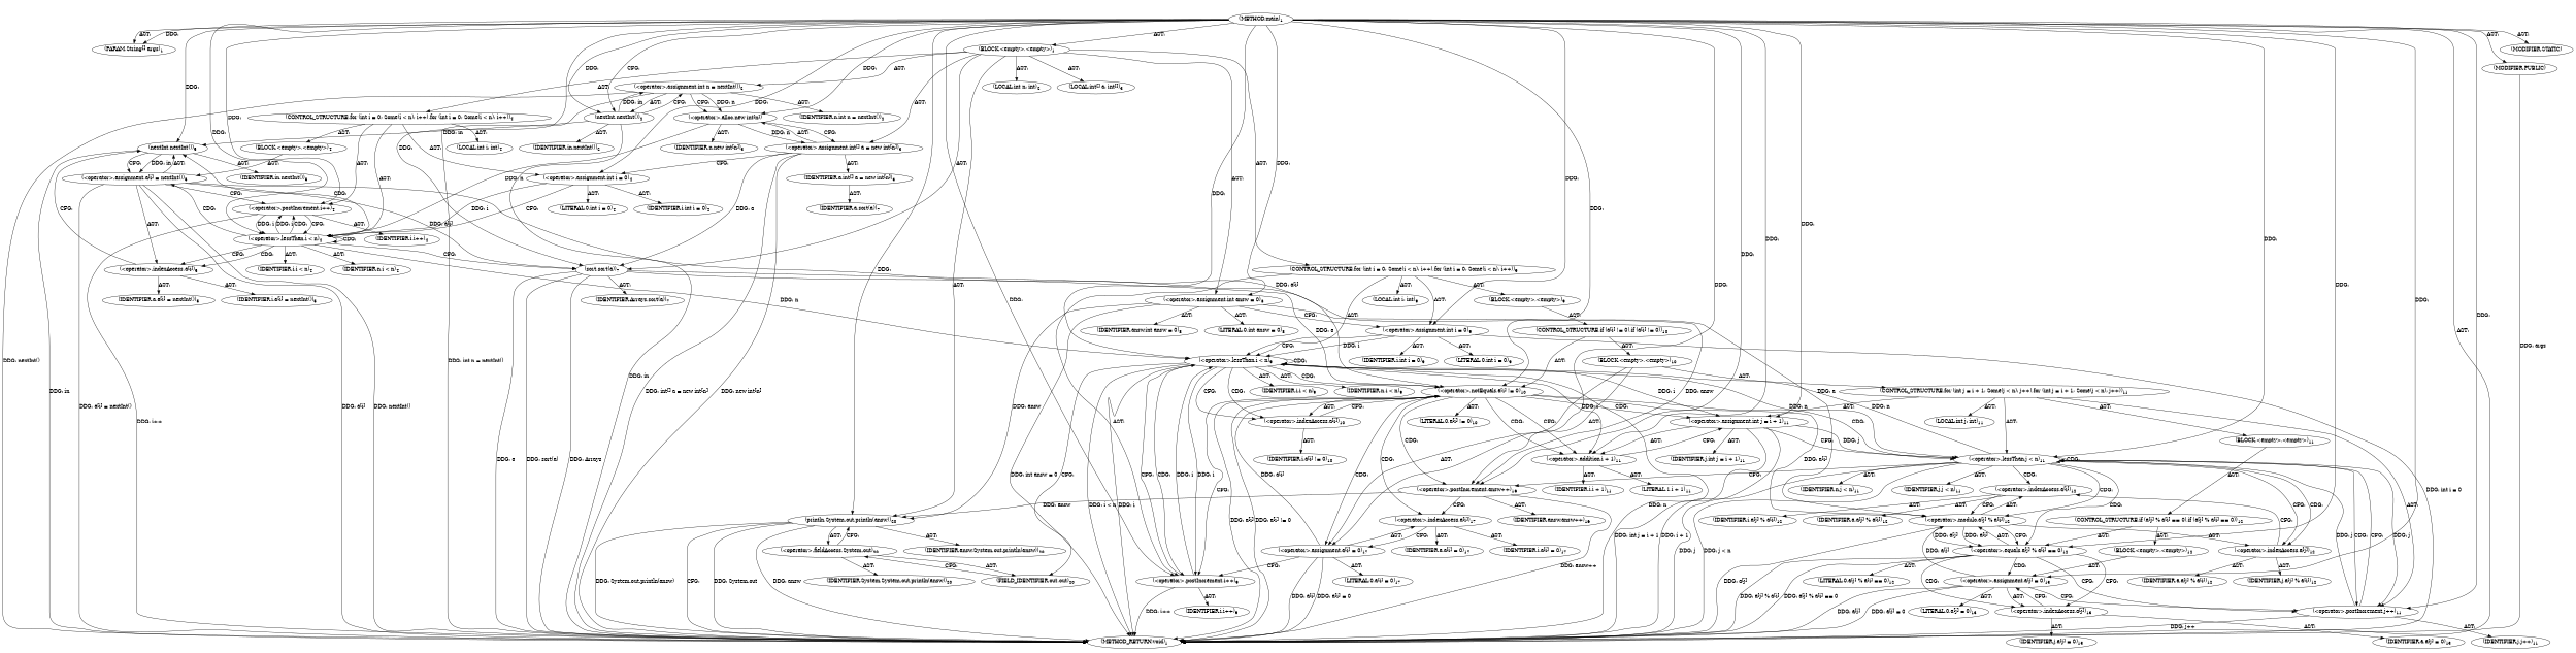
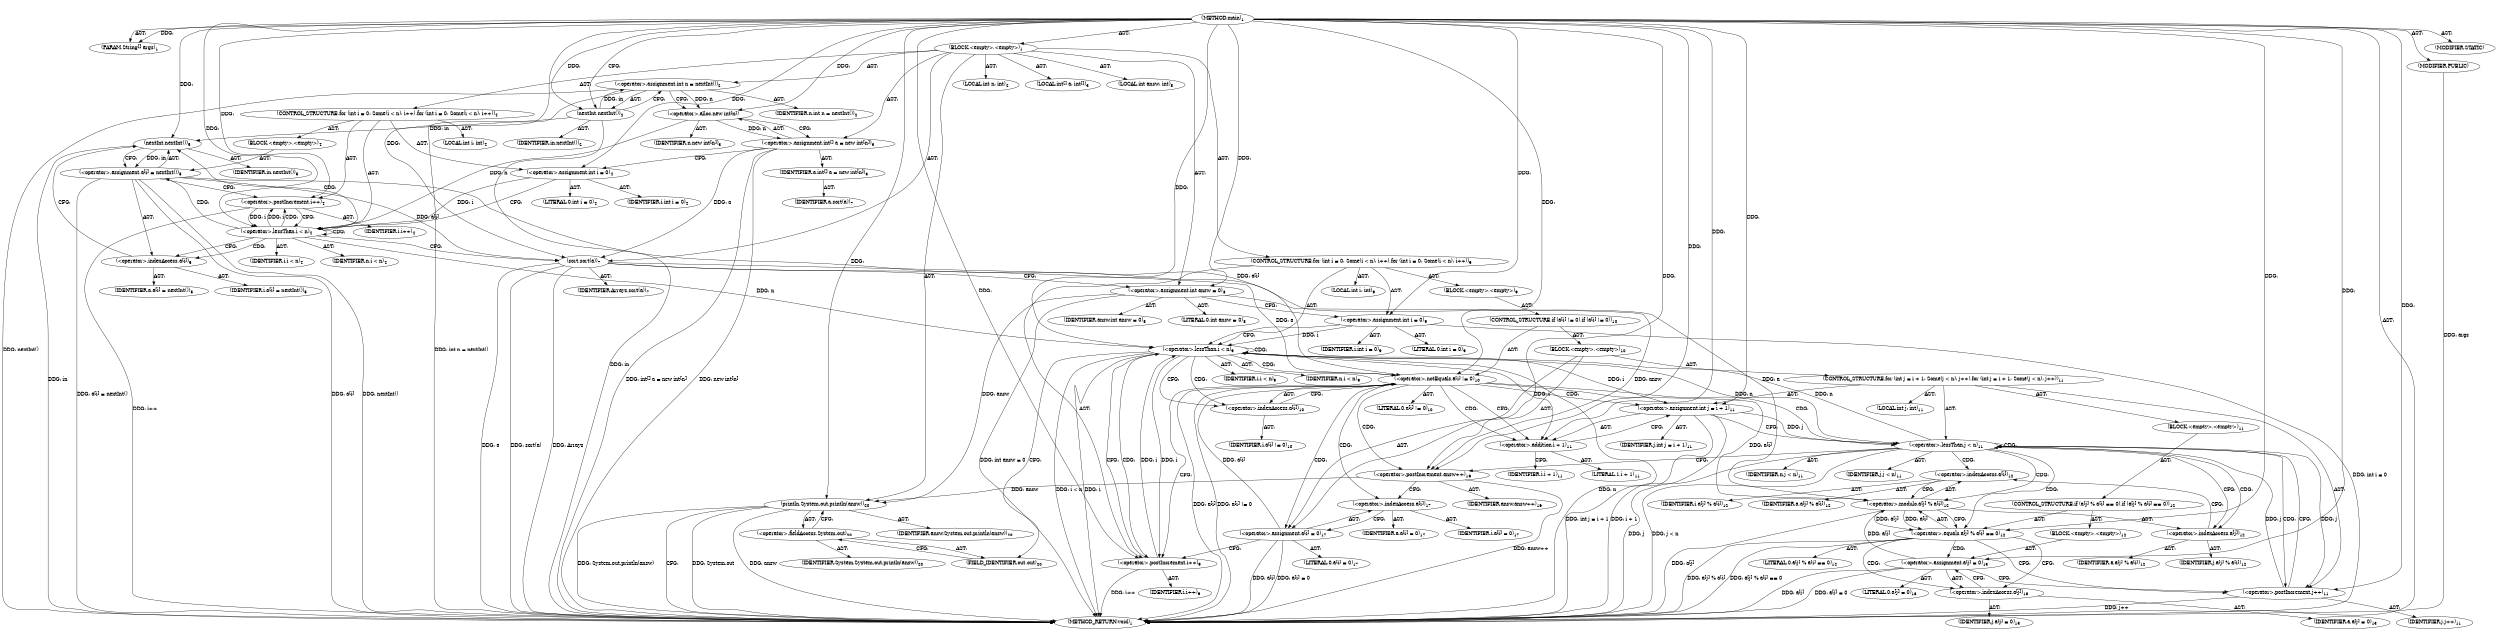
  digraph {
    n1 [label=<(METHOD,main)<SUB>1</SUB>>]
    n2 [label=<(PARAM,String[] args)<SUB>1</SUB>>]
    n3 [label=<(BLOCK,&lt;empty&gt;,&lt;empty&gt;)<SUB>1</SUB>>]
    n4 [label=<(nextInt,nextInt())<SUB>2</SUB>>]
    n5 [label=<(&lt;operator&gt;.alloc,new int[n])>]
    n6 [label=<(&lt;operator&gt;.assignment,int i = 0)<SUB>4</SUB>>]
    n7 [label=<(&lt;operator&gt;.lessThan,i &lt; n)<SUB>4</SUB>>]
    n8 [label=<(&lt;operator&gt;.postIncrement,i++)<SUB>4</SUB>>]
    n9 [label=<(nextInt,nextInt())<SUB>5</SUB>>]
    n10 [label=<(sort,sort(a))<SUB>7</SUB>>]
    n11 [label=<(&lt;operator&gt;.assignment,int answ = 0)<SUB>8</SUB>>]
    n12 [label=<(&lt;operator&gt;.assignment,int i = 0)<SUB>9</SUB>>]
    n13 [label=<(&lt;operator&gt;.lessThan,i &lt; n)<SUB>9</SUB>>]
    n14 [label=<(&lt;operator&gt;.postIncrement,i++)<SUB>9</SUB>>]
    n15 [label=<(&lt;operator&gt;.notEquals,a[i] != 0)<SUB>10</SUB>>]
    n16 [label=<(&lt;operator&gt;.assignment,int j = i + 1)<SUB>11</SUB>>]
    n17 [label=<(&lt;operator&gt;.addition,i + 1)<SUB>11</SUB>>]
    n18 [label=<(&lt;operator&gt;.lessThan,j &lt; n)<SUB>11</SUB>>]
    n19 [label=<(&lt;operator&gt;.postIncrement,j++)<SUB>11</SUB>>]
    n20 [label=<(&lt;operator&gt;.equals,a[j] % a[i] == 0)<SUB>12</SUB>>]
    n21 [label=<(&lt;operator&gt;.assignment,a[j] = 0)<SUB>13</SUB>>]
    n22 [label=<(&lt;operator&gt;.postIncrement,answ++)<SUB>16</SUB>>]
    n23 [label=<(&lt;operator&gt;.assignment,a[i] = 0)<SUB>17</SUB>>]
    n24 [label=<(println,System.out.println(answ))<SUB>20</SUB>>]
    n25 [label=<(MODIFIER,PUBLIC)>]
    n26 [label=<(MODIFIER,STATIC)>]
    n27 [label=<(METHOD_RETURN,void)<SUB>1</SUB>>]
    n28 [label=<(LOCAL,int n: int)<SUB>2</SUB>>]
    n29 [label=<(&lt;operator&gt;.assignment,int n = nextInt())<SUB>2</SUB>>]
    n30 [label=<(LOCAL,int[] a: int[])<SUB>3</SUB>>]
    n31 [label=<(&lt;operator&gt;.assignment,int[] a = new int[n])<SUB>3</SUB>>]
    n32 [label=<(CONTROL_STRUCTURE,for (int i = 0; Some(i &lt; n); i++),for (int i = 0; Some(i &lt; n); i++))<SUB>4</SUB>>]
+   n33 [label=<(LOCAL,int answ: int)<SUB>8</SUB>>]
    n34 [label=<(CONTROL_STRUCTURE,for (int i = 0; Some(i &lt; n); i++),for (int i = 0; Some(i &lt; n); i++))<SUB>9</SUB>>]
    n35 [label=<(IDENTIFIER,in,nextInt())<SUB>2</SUB>>]
    n36 [label=<(IDENTIFIER,n,new int[n])<SUB>3</SUB>>]
    n37 [label=<(IDENTIFIER,i,int i = 0)<SUB>4</SUB>>]
    n38 [label=<(LITERAL,0,int i = 0)<SUB>4</SUB>>]
    n39 [label=<(IDENTIFIER,i,i &lt; n)<SUB>4</SUB>>]
    n40 [label=<(IDENTIFIER,n,i &lt; n)<SUB>4</SUB>>]
    n41 [label=<(&lt;operator&gt;.assignment,a[i] = nextInt())<SUB>5</SUB>>]
    n42 [label=<(&lt;operator&gt;.indexAccess,a[i])<SUB>5</SUB>>]
    n43 [label=<(IDENTIFIER,i,i++)<SUB>4</SUB>>]
    n44 [label=<(IDENTIFIER,in,nextInt())<SUB>5</SUB>>]
    n45 [label=<(IDENTIFIER,Arrays,sort(a))<SUB>7</SUB>>]
    n46 [label=<(&lt;operator&gt;.modulo,a[j] % a[i])<SUB>12</SUB>>]
    n47 [label=<(IDENTIFIER,answ,int answ = 0)<SUB>8</SUB>>]
    n48 [label=<(LITERAL,0,int answ = 0)<SUB>8</SUB>>]
    n49 [label=<(IDENTIFIER,i,int i = 0)<SUB>9</SUB>>]
    n50 [label=<(LITERAL,0,int i = 0)<SUB>9</SUB>>]
    n51 [label=<(IDENTIFIER,i,i &lt; n)<SUB>9</SUB>>]
    n52 [label=<(IDENTIFIER,n,i &lt; n)<SUB>9</SUB>>]
    n53 [label=<(&lt;operator&gt;.indexAccess,a[i])<SUB>10</SUB>>]
    n54 [label=<(FIELD_IDENTIFIER,out,out)<SUB>20</SUB>>]
    n55 [label=<(IDENTIFIER,i,i++)<SUB>9</SUB>>]
    n56 [label=<(LITERAL,0,a[i] != 0)<SUB>10</SUB>>]
    n57 [label=<(&lt;operator&gt;.indexAccess,a[i])<SUB>17</SUB>>]
    n58 [label=<(IDENTIFIER,j,int j = i + 1)<SUB>11</SUB>>]
    n59 [label=<(IDENTIFIER,i,i + 1)<SUB>11</SUB>>]
    n60 [label=<(LITERAL,1,i + 1)<SUB>11</SUB>>]
    n61 [label=<(IDENTIFIER,j,j &lt; n)<SUB>11</SUB>>]
    n62 [label=<(IDENTIFIER,n,j &lt; n)<SUB>11</SUB>>]
    n63 [label=<(&lt;operator&gt;.indexAccess,a[j])<SUB>12</SUB>>]
    n64 [label=<(&lt;operator&gt;.indexAccess,a[i])<SUB>12</SUB>>]
    n65 [label=<(IDENTIFIER,j,j++)<SUB>11</SUB>>]
    n66 [label=<(LITERAL,0,a[j] % a[i] == 0)<SUB>12</SUB>>]
    n67 [label=<(&lt;operator&gt;.indexAccess,a[j])<SUB>13</SUB>>]
    n68 [label=<(LITERAL,0,a[j] = 0)<SUB>13</SUB>>]
    n69 [label=<(IDENTIFIER,answ,answ++)<SUB>16</SUB>>]
    n70 [label=<(LITERAL,0,a[i] = 0)<SUB>17</SUB>>]
    n71 [label=<(&lt;operator&gt;.fieldAccess,System.out)<SUB>20</SUB>>]
    n72 [label=<(IDENTIFIER,answ,System.out.println(answ))<SUB>20</SUB>>]
    n73 [label=<(IDENTIFIER,n,int n = nextInt())<SUB>2</SUB>>]
    n74 [label=<(IDENTIFIER,a,int[] a = new int[n])<SUB>3</SUB>>]
    n75 [label=<(LOCAL,int i: int)<SUB>4</SUB>>]
    n76 [label=<(BLOCK,&lt;empty&gt;,&lt;empty&gt;)<SUB>4</SUB>>]
    n77 [label=<(LOCAL,int i: int)<SUB>9</SUB>>]
    n78 [label=<(BLOCK,&lt;empty&gt;,&lt;empty&gt;)<SUB>9</SUB>>]
    n79 [label=<(IDENTIFIER,a,sort(a))<SUB>7</SUB>>]
    n80 [label=<(IDENTIFIER,a,a[i] = nextInt())<SUB>5</SUB>>]
    n81 [label=<(IDENTIFIER,i,a[i] = nextInt())<SUB>5</SUB>>]
    n82 [label=<(CONTROL_STRUCTURE,if (a[i] != 0),if (a[i] != 0))<SUB>10</SUB>>]
    n83 [label=<(IDENTIFIER,i,a[i] != 0)<SUB>10</SUB>>]
    n84 [label=<(BLOCK,&lt;empty&gt;,&lt;empty&gt;)<SUB>10</SUB>>]
    n85 [label=<(CONTROL_STRUCTURE,for (int j = i + 1; Some(j &lt; n); j++),for (int j = i + 1; Some(j &lt; n); j++))<SUB>11</SUB>>]
    n86 [label=<(IDENTIFIER,a,a[i] = 0)<SUB>17</SUB>>]
    n87 [label=<(IDENTIFIER,i,a[i] = 0)<SUB>17</SUB>>]
    n88 [label=<(LOCAL,int j: int)<SUB>11</SUB>>]
    n89 [label=<(BLOCK,&lt;empty&gt;,&lt;empty&gt;)<SUB>11</SUB>>]
    n90 [label=<(CONTROL_STRUCTURE,if (a[j] % a[i] == 0),if (a[j] % a[i] == 0))<SUB>12</SUB>>]
    n91 [label=<(IDENTIFIER,a,a[j] % a[i])<SUB>12</SUB>>]
    n92 [label=<(IDENTIFIER,j,a[j] % a[i])<SUB>12</SUB>>]
    n93 [label=<(IDENTIFIER,a,a[j] % a[i])<SUB>12</SUB>>]
    n94 [label=<(IDENTIFIER,i,a[j] % a[i])<SUB>12</SUB>>]
    n95 [label=<(BLOCK,&lt;empty&gt;,&lt;empty&gt;)<SUB>12</SUB>>]
    n96 [label=<(IDENTIFIER,a,a[j] = 0)<SUB>13</SUB>>]
    n97 [label=<(IDENTIFIER,j,a[j] = 0)<SUB>13</SUB>>]
    n98 [label=<(IDENTIFIER,System,System.out.println(answ))<SUB>20</SUB>>]
    n1 -> n2 [label="AST: "]
    n1 -> n2 [label="DDG: "]
    n1 -> n3 [label="AST: "]
    n1 -> n4 [label="CFG: "]
    n1 -> n4 [label="DDG: "]
    n1 -> n5 [label="DDG: "]
    n1 -> n6 [label="DDG: "]
    n1 -> n7 [label="DDG: "]
    n1 -> n8 [label="DDG: "]
    n1 -> n9 [label="DDG: "]
    n1 -> n10 [label="DDG: "]
    n1 -> n11 [label="DDG: "]
    n1 -> n12 [label="DDG: "]
    n1 -> n13 [label="DDG: "]
    n1 -> n14 [label="DDG: "]
    n1 -> n15 [label="DDG: "]
    n1 -> n16 [label="DDG: "]
    n1 -> n17 [label="DDG: "]
-   n1 -> n18 [label="DDG: "]
    n1 -> n19 [label="DDG: "]
    n1 -> n20 [label="DDG: "]
    n1 -> n21 [label="DDG: "]
    n1 -> n22 [label="DDG: "]
    n1 -> n23 [label="DDG: "]
    n1 -> n24 [label="DDG: "]
    n1 -> n25 [label="AST: "]
    n1 -> n26 [label="AST: "]
    n1 -> n27 [label="AST: "]
    n3 -> n10 [label="AST: "]
    n3 -> n11 [label="AST: "]
    n3 -> n24 [label="AST: "]
    n3 -> n28 [label="AST: "]
    n3 -> n29 [label="AST: "]
    n3 -> n30 [label="AST: "]
    n3 -> n31 [label="AST: "]
    n3 -> n32 [label="AST: "]
+   n3 -> n33 [label="AST: "]
    n3 -> n34 [label="AST: "]
    n4 -> n9 [label="DDG: in"]
    n4 -> n27 [label="DDG: in"]
    n4 -> n29 [label="CFG: "]
    n4 -> n29 [label="DDG: in"]
    n4 -> n35 [label="AST: "]
    n5 -> n7 [label="DDG: n"]
    n5 -> n31 [label="CFG: "]
    n5 -> n31 [label="DDG: n"]
    n5 -> n36 [label="AST: "]
    n6 -> n7 [label="CFG: "]
    n6 -> n7 [label="DDG: i"]
    n6 -> n37 [label="AST: "]
    n6 -> n38 [label="AST: "]
    n7 -> n7 [label="CDG: "]
    n7 -> n8 [label="DDG: i"]
    n7 -> n8 [label="CDG: "]
    n7 -> n9 [label="CDG: "]
    n7 -> n10 [label="CFG: "]
    n7 -> n13 [label="DDG: n"]
    n7 -> n39 [label="AST: "]
    n7 -> n40 [label="AST: "]
    n7 -> n41 [label="CDG: "]
    n7 -> n42 [label="CFG: "]
    n7 -> n42 [label="CDG: "]
    n8 -> n7 [label="CFG: "]
    n8 -> n7 [label="DDG: i"]
    n8 -> n27 [label="DDG: i++"]
    n8 -> n43 [label="AST: "]
    n9 -> n27 [label="DDG: in"]
    n9 -> n41 [label="CFG: "]
    n9 -> n41 [label="DDG: in"]
    n9 -> n44 [label="AST: "]
+   n10 -> n11 [label="CFG: "]
    n10 -> n15 [label="DDG: a"]
    n10 -> n27 [label="DDG: a"]
    n10 -> n27 [label="DDG: sort(a)"]
    n10 -> n27 [label="DDG: Arrays"]
    n10 -> n45 [label="AST: "]
    n10 -> n46 [label="DDG: a"]
    n11 -> n12 [label="CFG: "]
    n11 -> n22 [label="DDG: answ"]
    n11 -> n24 [label="DDG: answ"]
    n11 -> n27 [label="DDG: int answ = 0"]
    n11 -> n47 [label="AST: "]
    n11 -> n48 [label="AST: "]
    n12 -> n13 [label="CFG: "]
    n12 -> n13 [label="DDG: i"]
    n12 -> n27 [label="DDG: int i = 0"]
    n12 -> n49 [label="AST: "]
    n12 -> n50 [label="AST: "]
    n13 -> n13 [label="CDG: "]
    n13 -> n14 [label="DDG: i"]
    n13 -> n14 [label="CDG: "]
    n13 -> n15 [label="CDG: "]
    n13 -> n16 [label="DDG: i"]
    n13 -> n17 [label="DDG: i"]
    n13 -> n18 [label="DDG: n"]
    n13 -> n27 [label="DDG: i"]
    n13 -> n27 [label="DDG: n"]
    n13 -> n27 [label="DDG: i &lt; n"]
    n13 -> n51 [label="AST: "]
    n13 -> n52 [label="AST: "]
    n13 -> n53 [label="CFG: "]
    n13 -> n53 [label="CDG: "]
    n13 -> n54 [label="CFG: "]
    n14 -> n13 [label="CFG: "]
    n14 -> n13 [label="DDG: i"]
    n14 -> n27 [label="DDG: i++"]
    n14 -> n55 [label="AST: "]
    n15 -> n14 [label="CFG: "]
    n15 -> n16 [label="CDG: "]
    n15 -> n17 [label="CFG: "]
    n15 -> n17 [label="CDG: "]
    n15 -> n18 [label="CDG: "]
    n15 -> n22 [label="CDG: "]
    n15 -> n23 [label="CDG: "]
    n15 -> n27 [label="DDG: a[i]"]
    n15 -> n27 [label="DDG: a[i] != 0"]
    n15 -> n46 [label="DDG: a[i]"]
    n15 -> n53 [label="AST: "]
    n15 -> n56 [label="AST: "]
    n15 -> n57 [label="CDG: "]
    n16 -> n17 [label="AST: "]
    n16 -> n18 [label="CFG: "]
    n16 -> n18 [label="DDG: j"]
    n16 -> n27 [label="DDG: i + 1"]
    n16 -> n27 [label="DDG: int j = i + 1"]
    n16 -> n58 [label="AST: "]
    n17 -> n16 [label="CFG: "]
-   n17 -> n59 [label="AST: "]
+   n17 -> n59 [label="CFG: "]
    n17 -> n60 [label="AST: "]
    n18 -> n13 [label="DDG: n"]
    n18 -> n18 [label="CDG: "]
    n18 -> n19 [label="DDG: j"]
    n18 -> n19 [label="CDG: "]
    n18 -> n20 [label="CDG: "]
    n18 -> n22 [label="CFG: "]
    n18 -> n27 [label="DDG: j"]
    n18 -> n27 [label="DDG: j &lt; n"]
    n18 -> n46 [label="CDG: "]
    n18 -> n61 [label="AST: "]
    n18 -> n62 [label="AST: "]
    n18 -> n63 [label="CFG: "]
    n18 -> n63 [label="CDG: "]
    n18 -> n64 [label="CDG: "]
    n19 -> n18 [label="CFG: "]
    n19 -> n18 [label="DDG: j"]
    n19 -> n27 [label="DDG: j++"]
    n19 -> n65 [label="AST: "]
    n20 -> n19 [label="CFG: "]
    n20 -> n21 [label="CDG: "]
    n20 -> n27 [label="DDG: a[j] % a[i]"]
    n20 -> n27 [label="DDG: a[j] % a[i] == 0"]
    n20 -> n46 [label="AST: "]
    n20 -> n66 [label="AST: "]
    n20 -> n67 [label="CFG: "]
    n20 -> n67 [label="CDG: "]
    n21 -> n19 [label="CFG: "]
    n21 -> n27 [label="DDG: a[j]"]
    n21 -> n27 [label="DDG: a[j] = 0"]
    n21 -> n46 [label="DDG: a[j]"]
    n21 -> n67 [label="AST: "]
    n21 -> n68 [label="AST: "]
    n22 -> n24 [label="DDG: answ"]
    n22 -> n27 [label="DDG: answ++"]
    n22 -> n57 [label="CFG: "]
    n22 -> n69 [label="AST: "]
    n23 -> n14 [label="CFG: "]
    n23 -> n15 [label="DDG: a[i]"]
    n23 -> n27 [label="DDG: a[i]"]
    n23 -> n27 [label="DDG: a[i] = 0"]
    n23 -> n57 [label="AST: "]
    n23 -> n70 [label="AST: "]
    n24 -> n27 [label="CFG: "]
    n24 -> n27 [label="DDG: System.out"]
    n24 -> n27 [label="DDG: answ"]
    n24 -> n27 [label="DDG: System.out.println(answ)"]
    n24 -> n71 [label="AST: "]
    n24 -> n72 [label="AST: "]
    n25 -> n27 [label="DDG: args"]
    n29 -> n4 [label="AST: "]
    n29 -> n5 [label="CFG: "]
    n29 -> n5 [label="DDG: n"]
    n29 -> n27 [label="DDG: nextInt()"]
    n29 -> n27 [label="DDG: int n = nextInt()"]
    n29 -> n73 [label="AST: "]
    n31 -> n5 [label="AST: "]
    n31 -> n6 [label="CFG: "]
    n31 -> n10 [label="DDG: a"]
    n31 -> n27 [label="DDG: new int[n]"]
    n31 -> n27 [label="DDG: int[] a = new int[n]"]
    n31 -> n74 [label="AST: "]
    n32 -> n6 [label="AST: "]
    n32 -> n7 [label="AST: "]
    n32 -> n8 [label="AST: "]
    n32 -> n75 [label="AST: "]
    n32 -> n76 [label="AST: "]
    n34 -> n12 [label="AST: "]
    n34 -> n13 [label="AST: "]
    n34 -> n14 [label="AST: "]
    n34 -> n77 [label="AST: "]
    n34 -> n78 [label="AST: "]
    n41 -> n8 [label="CFG: "]
    n41 -> n9 [label="AST: "]
    n41 -> n10 [label="DDG: a[i]"]
    n41 -> n15 [label="DDG: a[i]"]
    n41 -> n27 [label="DDG: a[i]"]
    n41 -> n27 [label="DDG: nextInt()"]
    n41 -> n27 [label="DDG: a[i] = nextInt()"]
    n41 -> n42 [label="AST: "]
    n42 -> n9 [label="CFG: "]
    n42 -> n80 [label="AST: "]
    n42 -> n81 [label="AST: "]
    n46 -> n20 [label="CFG: "]
    n46 -> n20 [label="DDG: a[j]"]
    n46 -> n20 [label="DDG: a[i]"]
    n46 -> n27 [label="DDG: a[j]"]
    n46 -> n63 [label="AST: "]
    n46 -> n64 [label="AST: "]
    n53 -> n15 [label="CFG: "]
    n53 -> n83 [label="AST: "]
    n54 -> n71 [label="CFG: "]
    n57 -> n23 [label="CFG: "]
    n57 -> n86 [label="AST: "]
    n57 -> n87 [label="AST: "]
    n63 -> n64 [label="CFG: "]
    n63 -> n91 [label="AST: "]
    n63 -> n92 [label="AST: "]
    n64 -> n46 [label="CFG: "]
    n64 -> n93 [label="AST: "]
    n64 -> n94 [label="AST: "]
    n67 -> n21 [label="CFG: "]
    n67 -> n96 [label="AST: "]
    n67 -> n97 [label="AST: "]
    n71 -> n24 [label="CFG: "]
    n71 -> n54 [label="AST: "]
    n71 -> n98 [label="AST: "]
    n74 -> n79 [label="AST: "]
    n76 -> n41 [label="AST: "]
    n78 -> n82 [label="AST: "]
    n82 -> n15 [label="AST: "]
    n82 -> n84 [label="AST: "]
    n84 -> n22 [label="AST: "]
    n84 -> n23 [label="AST: "]
    n84 -> n85 [label="AST: "]
    n85 -> n16 [label="AST: "]
    n85 -> n18 [label="AST: "]
    n85 -> n19 [label="AST: "]
    n85 -> n88 [label="AST: "]
    n85 -> n89 [label="AST: "]
    n89 -> n90 [label="AST: "]
    n90 -> n20 [label="AST: "]
    n90 -> n95 [label="AST: "]
    n95 -> n21 [label="AST: "]
  }
